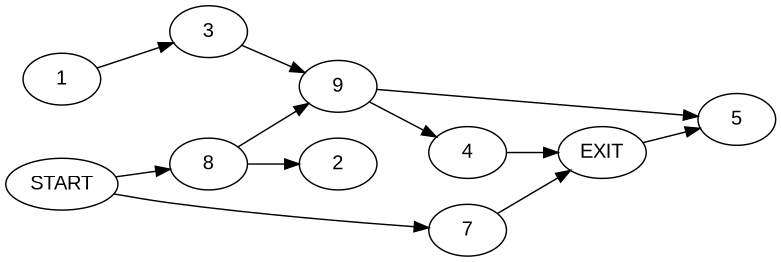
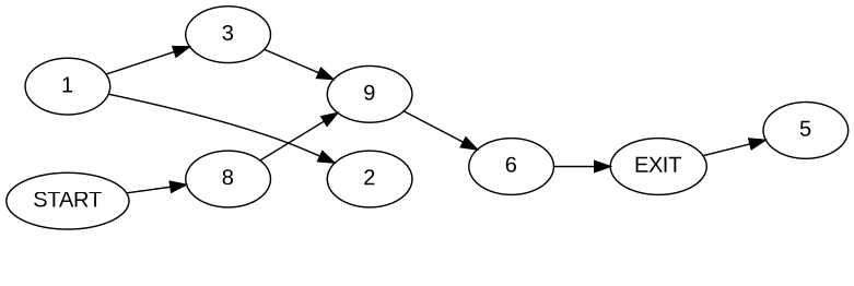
  digraph {
    fontname="Liberation Sans"
    rankdir=LR
    node [fontname="Liberation Sans"]
    edge [fontname="Liberation Sans"]
    n1 [label=START]
-   7
    8
    1
    2
    3
    n7 [label=EXIT]
    n8 [label=9]
    5
-   6 [label=4]
-   n1 -> 7
+   6
    n1 -> 8
-   7 -> n7
    8 -> n8
-   8 -> 2
+   1 -> 2
    1 -> 3
    3 -> n8
    n7 -> 5
-   n8 -> 5
    n8 -> 6
    6 -> n7
  }
